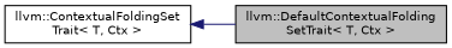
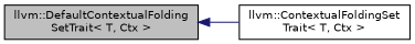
  digraph {
    rankdir=LR
    node [color=black fontname=Helvetica fontsize=10 shape=record]
    n1 [fillcolor=grey75 fontcolor=black height=0.2 label="llvm::DefaultContextualFolding\lSetTrait\< T, Ctx \>" style=filled width=0.4]
    n2 [height=0.2 label="llvm::ContextualFoldingSet\lTrait\< T, Ctx \>" width=0.4]
-   n2 -> n1 [color=midnightblue dir=back fontname=Helvetica fontsize=10 labelfontname=Helvetica labelfontsize=10 style=solid]
+   n1 -> n2 [color=midnightblue dir=back fontname=Helvetica fontsize=10 labelfontname=Helvetica labelfontsize=10 style=solid]
  }
